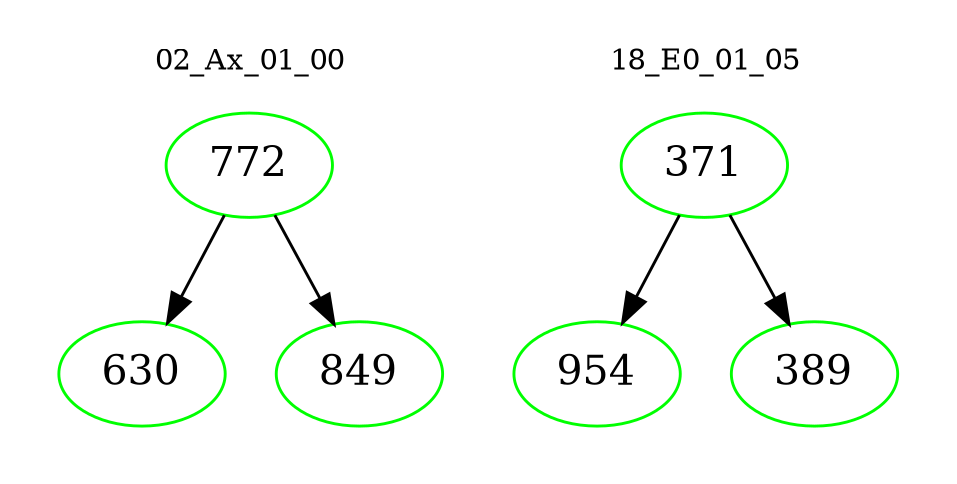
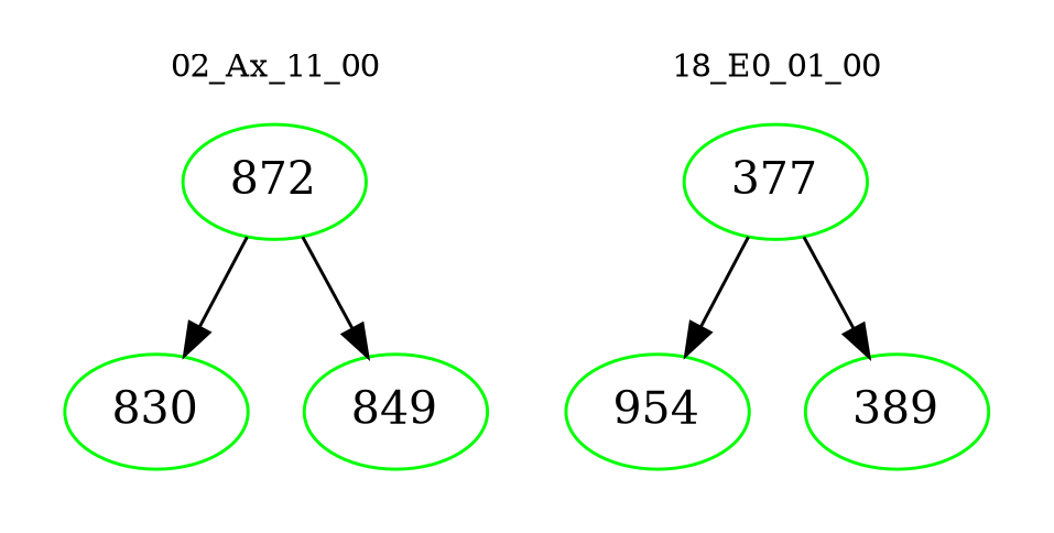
  digraph {
    node [color=green]
    edge [color=black]
-   n1 [label=772]
-   n2 [label=630]
+   n1 [label=872]
+   n2 [label=830]
    n3 [label=849]
-   n4 [label=371]
+   n4 [label=377]
    n5 [label=954]
    n6 [label=389]
    subgraph cluster_1 {
      color=white
      fontsize=10
-     label="02_Ax_01_00"
+     label="02_Ax_11_00"
      n1
      n2
      n3
    }
    subgraph cluster_2 {
      color=white
      fontsize=10
-     label="18_E0_01_05"
+     label="18_E0_01_00"
      n4
      n5
      n6
    }
    n1 -> n2
    n1 -> n3
    n4 -> n5
    n4 -> n6
  }
